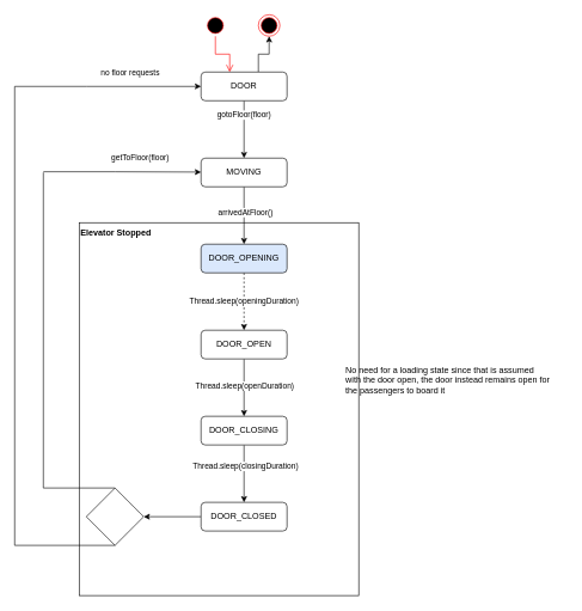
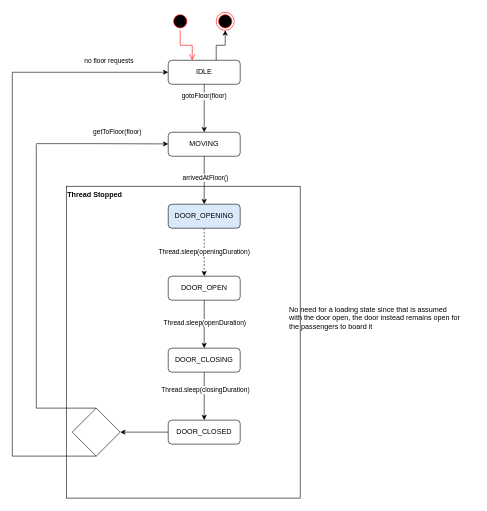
  <mxCell id="0" />
  <mxCell id="1" parent="0" />
- <mxCell id="2" value="&lt;b&gt;Elevator Stopped&lt;/b&gt;" style="rounded=0;whiteSpace=wrap;html=1;fillColor=none;verticalAlign=top;align=left;" parent="1" vertex="1"><mxGeometry x="110" y="310" width="390" height="520" as="geometry" /></mxCell>
+ <mxCell id="2" value="&lt;b&gt;Thread Stopped&lt;/b&gt;" style="rounded=0;whiteSpace=wrap;html=1;fillColor=none;verticalAlign=top;align=left;" parent="1" vertex="1"><mxGeometry x="110" y="310" width="390" height="520" as="geometry" /></mxCell>
  <mxCell id="3" value="gotoFloor(floor)" style="edgeStyle=orthogonalEdgeStyle;rounded=0;orthogonalLoop=1;jettySize=auto;html=1;" parent="1" source="5" target="16" edge="1"><mxGeometry x="-0.5" relative="1" as="geometry"><Array as="points"><mxPoint x="340" y="160" /><mxPoint x="340" y="160" /></Array><mxPoint as="offset" /></mxGeometry></mxCell>
  <mxCell id="4" style="edgeStyle=orthogonalEdgeStyle;rounded=0;orthogonalLoop=1;jettySize=auto;html=1;" parent="1" source="5" target="26" edge="1"><mxGeometry relative="1" as="geometry"><Array as="points"><mxPoint x="360" y="75" /><mxPoint x="375" y="75" /></Array></mxGeometry></mxCell>
- <mxCell id="5" value="DOOR" style="rounded=1;whiteSpace=wrap;html=1;" parent="1" vertex="1"><mxGeometry x="280" y="100" width="120" height="40" as="geometry" /></mxCell>
+ <mxCell id="5" value="IDLE" style="rounded=1;whiteSpace=wrap;html=1;" parent="1" vertex="1"><mxGeometry x="280" y="100" width="120" height="40" as="geometry" /></mxCell>
  <mxCell id="6" value="Thread.sleep(openingDuration)" style="edgeStyle=orthogonalEdgeStyle;rounded=0;orthogonalLoop=1;jettySize=auto;html=1;dashed=1;" parent="1" source="7" target="10" edge="1"><mxGeometry relative="1" as="geometry" /></mxCell>
  <mxCell id="7" value="DOOR_OPENING" style="rounded=1;whiteSpace=wrap;html=1;fillColor=#dae8fc;" parent="1" vertex="1"><mxGeometry x="280" y="340" width="120" height="40" as="geometry" /></mxCell>
  <mxCell id="8" value="" style="edgeStyle=orthogonalEdgeStyle;rounded=0;orthogonalLoop=1;jettySize=auto;html=1;" parent="1" source="10" target="13" edge="1"><mxGeometry relative="1" as="geometry" /></mxCell>
  <mxCell id="9" value="Thread.sleep(openDuration)" style="edgeLabel;html=1;align=center;verticalAlign=middle;resizable=0;points=[];" parent="8" vertex="1" connectable="0"><mxGeometry x="-0.084" relative="1" as="geometry"><mxPoint as="offset" /></mxGeometry></mxCell>
  <mxCell id="10" value="DOOR_OPEN" style="rounded=1;whiteSpace=wrap;html=1;" parent="1" vertex="1"><mxGeometry x="280" y="460" width="120" height="40" as="geometry" /></mxCell>
  <mxCell id="11" style="edgeStyle=orthogonalEdgeStyle;rounded=0;orthogonalLoop=1;jettySize=auto;html=1;entryX=0.5;entryY=0;entryDx=0;entryDy=0;" parent="1" source="13" target="22" edge="1"><mxGeometry relative="1" as="geometry" /></mxCell>
  <mxCell id="12" value="Thread.sleep(closingDuration)" style="edgeLabel;html=1;align=center;verticalAlign=middle;resizable=0;points=[];" parent="11" vertex="1" connectable="0"><mxGeometry x="-0.28" y="1" relative="1" as="geometry"><mxPoint as="offset" /></mxGeometry></mxCell>
  <mxCell id="13" value="DOOR_CLOSING" style="rounded=1;whiteSpace=wrap;html=1;" parent="1" vertex="1"><mxGeometry x="280" y="580" width="120" height="40" as="geometry" /></mxCell>
  <mxCell id="14" value="" style="edgeStyle=orthogonalEdgeStyle;rounded=0;orthogonalLoop=1;jettySize=auto;html=1;" parent="1" source="16" target="7" edge="1"><mxGeometry relative="1" as="geometry" /></mxCell>
  <mxCell id="15" value="arrivedAtFloor()" style="edgeLabel;html=1;align=center;verticalAlign=middle;resizable=0;points=[];" parent="14" vertex="1" connectable="0"><mxGeometry x="-0.12" y="1" relative="1" as="geometry"><mxPoint as="offset" /></mxGeometry></mxCell>
  <mxCell id="16" value="MOVING" style="rounded=1;whiteSpace=wrap;html=1;" parent="1" vertex="1"><mxGeometry x="280" y="220" width="120" height="40" as="geometry" /></mxCell>
  <mxCell id="17" value="" style="edgeStyle=orthogonalEdgeStyle;rounded=0;orthogonalLoop=1;jettySize=auto;html=1;" parent="1" edge="1"><mxGeometry relative="1" as="geometry"><mxPoint x="280" y="239.44" as="targetPoint" /><Array as="points"><mxPoint x="160" y="239.44" /></Array><mxPoint x="60" y="239" as="sourcePoint" /></mxGeometry></mxCell>
  <mxCell id="18" value="getToFloor(floor)" style="edgeLabel;html=1;align=center;verticalAlign=middle;resizable=0;points=[];" parent="17" vertex="1" connectable="0"><mxGeometry x="0.224" y="-1" relative="1" as="geometry"><mxPoint y="-21" as="offset" /></mxGeometry></mxCell>
  <mxCell id="19" style="edgeStyle=orthogonalEdgeStyle;rounded=0;orthogonalLoop=1;jettySize=auto;html=1;" parent="1" target="5" edge="1"><mxGeometry relative="1" as="geometry"><Array as="points"><mxPoint x="120" y="120" /></Array><mxPoint x="20" y="120" as="sourcePoint" /></mxGeometry></mxCell>
  <mxCell id="20" value="no floor requests" style="edgeLabel;html=1;align=center;verticalAlign=middle;resizable=0;points=[];" parent="19" vertex="1" connectable="0"><mxGeometry x="0.388" y="-1" relative="1" as="geometry"><mxPoint x="-20" y="-21" as="offset" /></mxGeometry></mxCell>
  <mxCell id="21" style="edgeStyle=orthogonalEdgeStyle;rounded=0;orthogonalLoop=1;jettySize=auto;html=1;exitX=0;exitY=0.5;exitDx=0;exitDy=0;entryX=1;entryY=0.5;entryDx=0;entryDy=0;" parent="1" source="22" target="27" edge="1"><mxGeometry relative="1" as="geometry"><mxPoint x="180" y="720" as="targetPoint" /></mxGeometry></mxCell>
  <mxCell id="22" value="DOOR_CLOSED" style="rounded=1;whiteSpace=wrap;html=1;" parent="1" vertex="1"><mxGeometry x="280" y="700" width="120" height="40" as="geometry" /></mxCell>
  <mxCell id="23" value="No need for a loading state since that is assumed &lt;br&gt;with the door open, the door instead remains open for&lt;br&gt;the passengers to board it" style="text;html=1;align=left;verticalAlign=middle;resizable=0;points=[];autosize=1;strokeColor=none;fillColor=none;" parent="1" vertex="1"><mxGeometry x="480" y="500" width="310" height="60" as="geometry" /></mxCell>
  <mxCell id="24" value="" style="ellipse;html=1;shape=startState;fillColor=#000000;strokeColor=#ff0000;" parent="1" vertex="1"><mxGeometry x="285" y="20" width="30" height="30" as="geometry" /></mxCell>
  <mxCell id="25" value="" style="edgeStyle=orthogonalEdgeStyle;html=1;verticalAlign=bottom;endArrow=open;endSize=8;strokeColor=#ff0000;rounded=0;" parent="1" source="24" target="5" edge="1"><mxGeometry relative="1" as="geometry"><mxPoint x="295" y="130" as="targetPoint" /><Array as="points"><mxPoint x="300" y="75" /><mxPoint x="320" y="75" /></Array></mxGeometry></mxCell>
  <mxCell id="26" value="" style="ellipse;html=1;shape=endState;fillColor=#000000;strokeColor=#ff0000;" parent="1" vertex="1"><mxGeometry x="360" y="20" width="30" height="30" as="geometry" /></mxCell>
  <mxCell id="27" value="" style="rhombus;whiteSpace=wrap;html=1;" parent="1" vertex="1"><mxGeometry x="120" y="680" width="80" height="80" as="geometry" /></mxCell>
  <mxCell id="28" value="" style="endArrow=none;html=1;rounded=0;" parent="1" edge="1"><mxGeometry width="50" height="50" relative="1" as="geometry"><mxPoint x="60" y="680" as="sourcePoint" /><mxPoint x="60" y="240" as="targetPoint" /></mxGeometry></mxCell>
  <mxCell id="29" value="" style="endArrow=none;html=1;rounded=0;" parent="1" edge="1"><mxGeometry width="50" height="50" relative="1" as="geometry"><mxPoint x="160" y="680" as="sourcePoint" /><mxPoint x="60" y="680" as="targetPoint" /></mxGeometry></mxCell>
  <mxCell id="30" value="" style="endArrow=none;html=1;rounded=0;exitX=0.5;exitY=1;exitDx=0;exitDy=0;" parent="1" source="27" edge="1"><mxGeometry width="50" height="50" relative="1" as="geometry"><mxPoint x="50" y="770" as="sourcePoint" /><mxPoint x="20" y="760" as="targetPoint" /></mxGeometry></mxCell>
  <mxCell id="31" value="" style="endArrow=none;html=1;rounded=0;" parent="1" edge="1"><mxGeometry width="50" height="50" relative="1" as="geometry"><mxPoint x="20" y="760" as="sourcePoint" /><mxPoint x="20" y="120" as="targetPoint" /></mxGeometry></mxCell>
